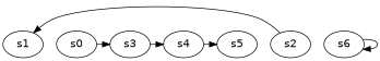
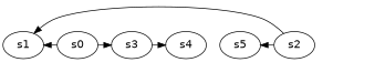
  digraph {
    fontname="DejaVu Sans"
    node [fontname="DejaVu Sans" player=0]
    edge [fontname="DejaVu Sans"]
    s1 [player=1]
    s0
    s3 [player=1]
    s2
    s4
    s5 [player=1]
-   s6
+   s0 -> s1 [constraint="time % 5 == 1"]
    s0 -> s3 [constraint="time % 4 == 1"]
    s3 -> s4 [constraint="time % 4 == 0"]
    s2 -> s1 [constraint="!(time % 3 == 0)"]
-   s4 -> s5 [constraint="time % 2 == 1"]
-   s6 -> s6 [constraint="time % 2 == 0"]
+   s2 -> s5 [constraint="time % 2 == 1"]
  }
